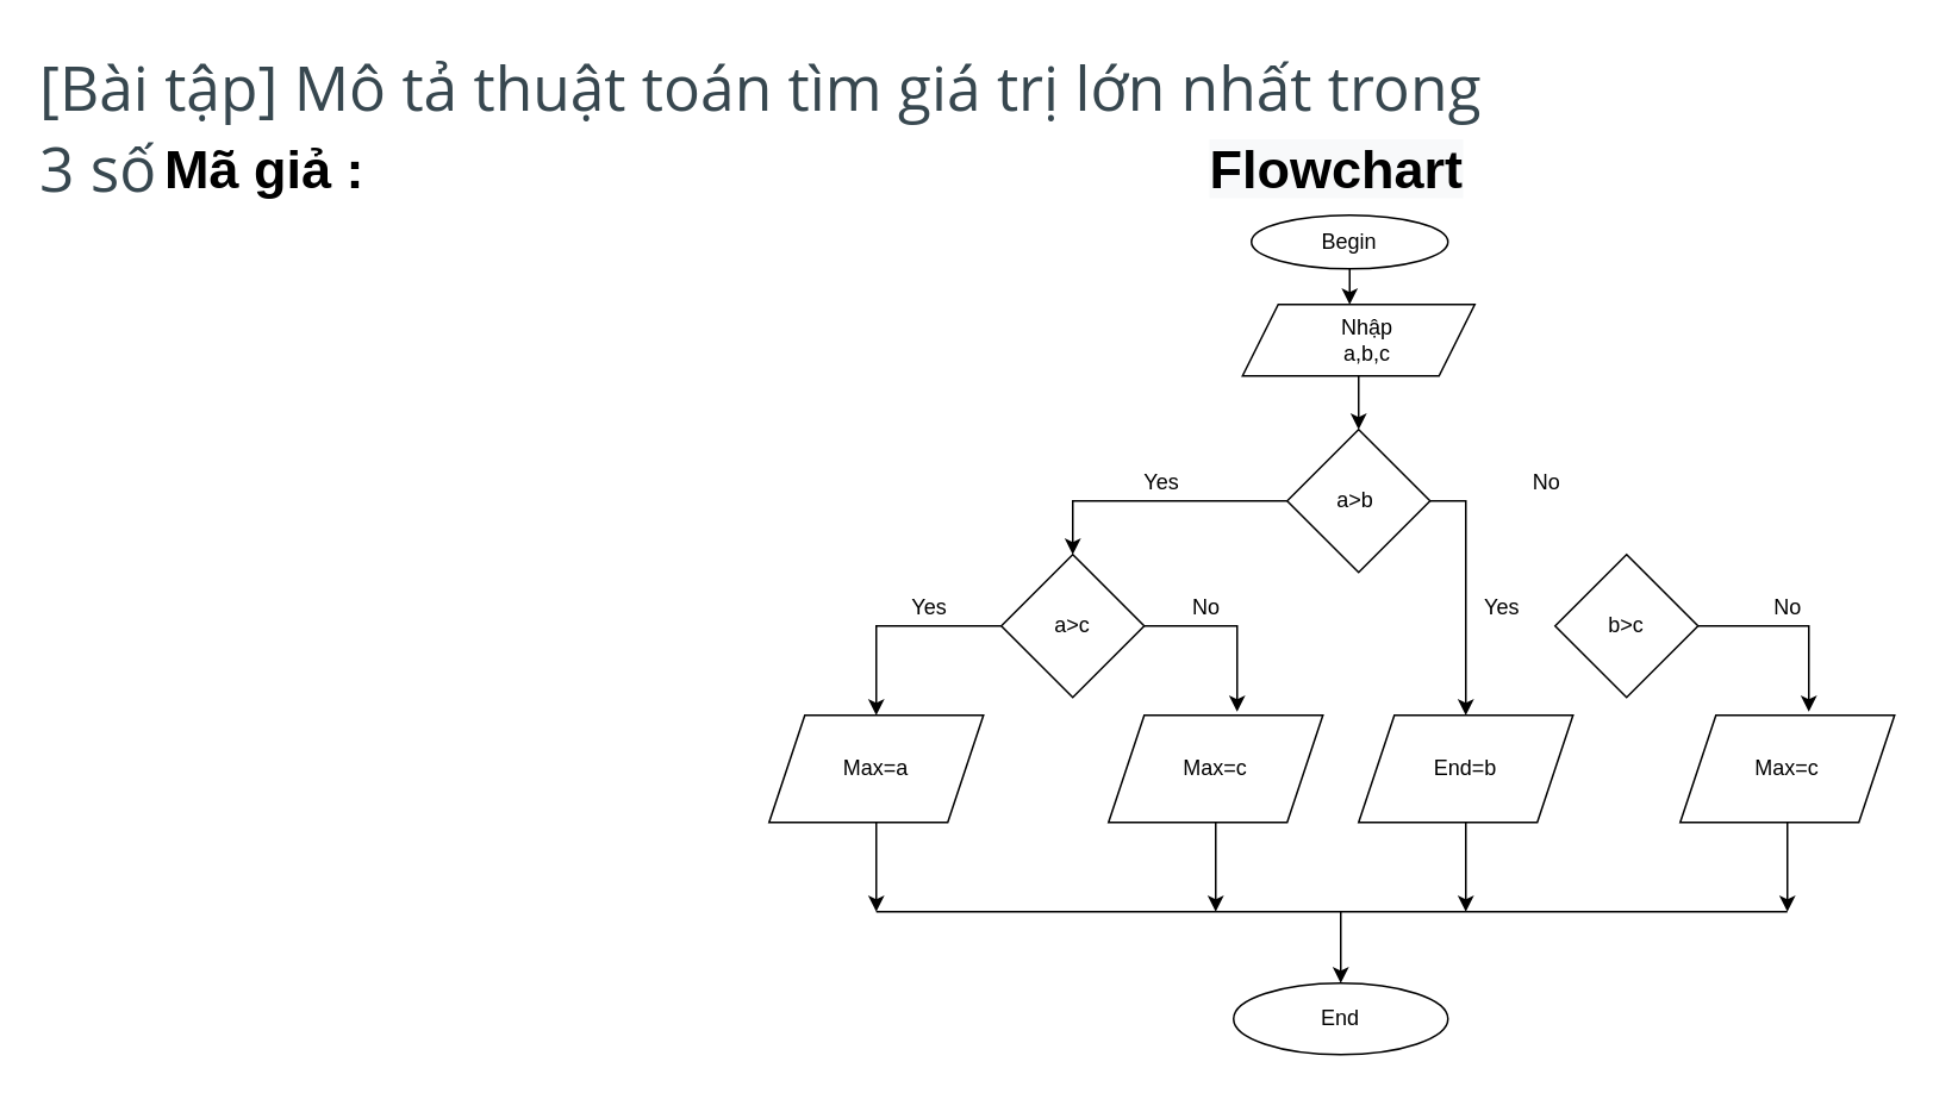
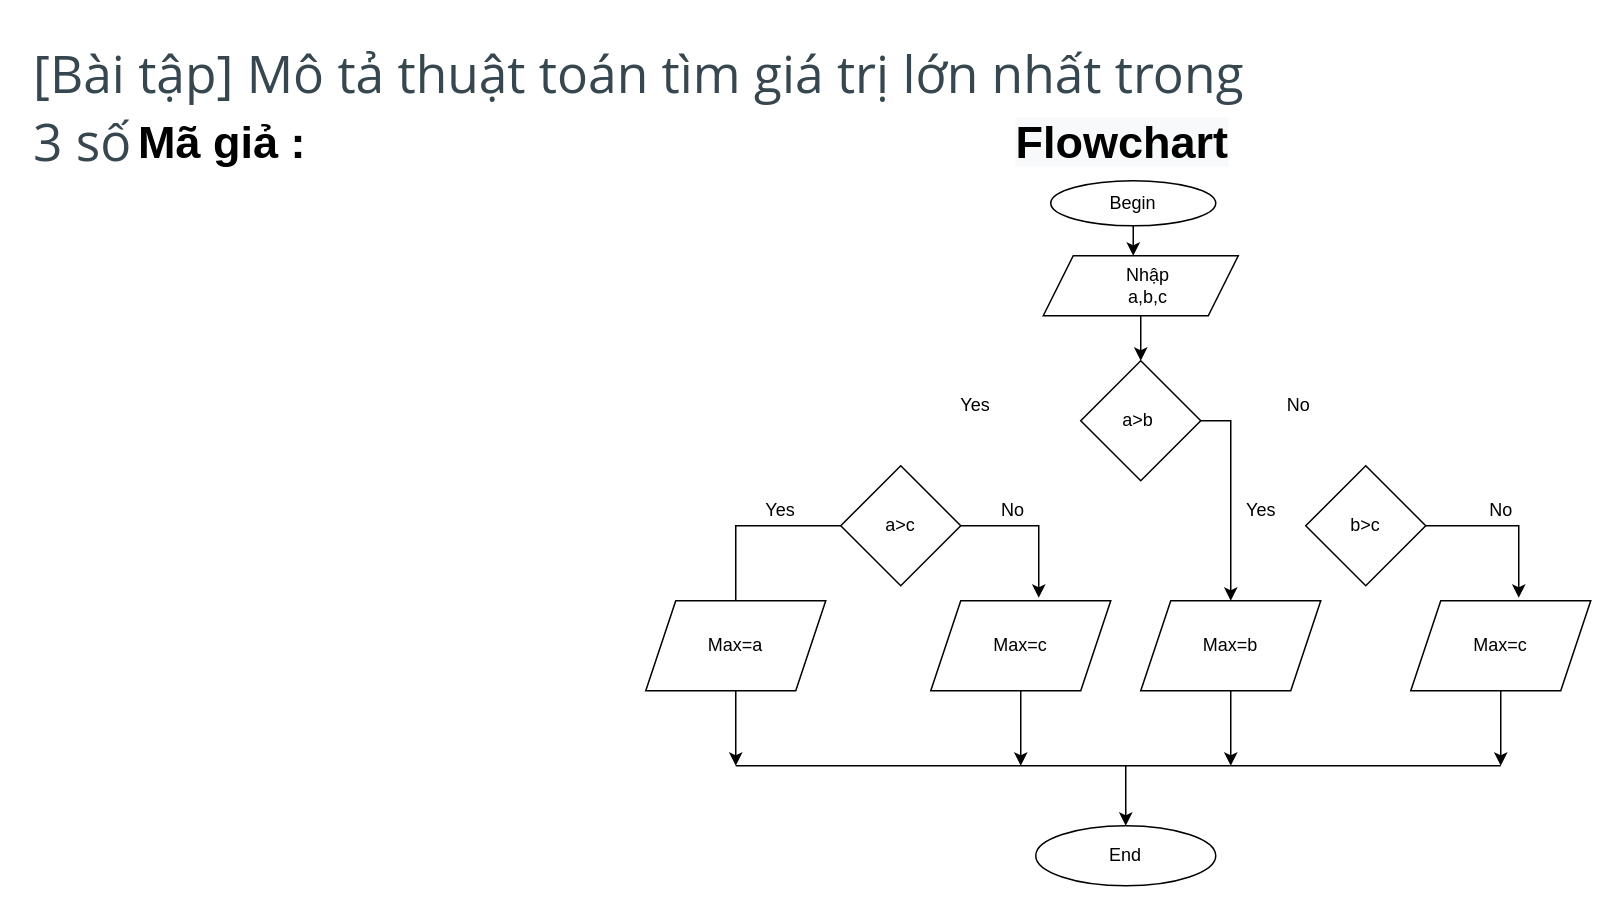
  <mxCell id="0" />
  <mxCell id="1" parent="0" />
  <mxCell id="2" value="&lt;h2 id=&quot;yui_3_17_2_1_1606745321569_44&quot; style=&quot;box-sizing: border-box; margin-top: 0px; margin-bottom: 0.5rem; font-family: &amp;quot;open sans&amp;quot;; font-weight: 400; line-height: 1.3; color: rgb(55, 71, 79); font-size: 2.143rem; font-style: normal; letter-spacing: normal; text-align: left; text-indent: 0px; text-transform: none; word-spacing: 0px; background-color: rgb(255, 255, 255);&quot;&gt;[Bài tập] Mô tả thuật toán tìm giá trị lớn nhất trong 3 số&lt;/h2&gt;" style="text;whiteSpace=wrap;html=1;" parent="1" vertex="1"><mxGeometry x="20" y="20" width="820" height="70" as="geometry" /></mxCell>
  <mxCell id="3" value="&lt;font style=&quot;font-size: 30px&quot;&gt;Mã giả :&lt;/font&gt;" style="text;whiteSpace=wrap;html=1;fontStyle=1" parent="1" vertex="1"><mxGeometry x="90" y="70" width="120" height="30" as="geometry" /></mxCell>
  <mxCell id="4" style="edgeStyle=orthogonalEdgeStyle;rounded=0;orthogonalLoop=1;jettySize=auto;html=1;exitX=0.5;exitY=1;exitDx=0;exitDy=0;" parent="1" source="5" edge="1"><mxGeometry relative="1" as="geometry"><mxPoint x="755" y="170" as="targetPoint" /></mxGeometry></mxCell>
  <mxCell id="5" value="Begin&lt;br&gt;" style="ellipse;whiteSpace=wrap;html=1;" parent="1" vertex="1"><mxGeometry x="700" y="120" width="110" height="30" as="geometry" /></mxCell>
  <mxCell id="6" value="&lt;span style=&quot;color: rgb(0, 0, 0); font-family: helvetica; font-size: 30px; font-style: normal; font-weight: 700; letter-spacing: normal; text-align: center; text-indent: 0px; text-transform: none; word-spacing: 0px; background-color: rgb(248, 249, 250); display: inline; float: none;&quot;&gt;Flowchart&lt;/span&gt;" style="text;whiteSpace=wrap;html=1;fontSize=30;" parent="1" vertex="1"><mxGeometry x="675" y="70" width="170" height="50" as="geometry" /></mxCell>
  <mxCell id="7" style="edgeStyle=orthogonalEdgeStyle;rounded=0;orthogonalLoop=1;jettySize=auto;html=1;exitX=0.5;exitY=1;exitDx=0;exitDy=0;" parent="1" source="5" target="5" edge="1"><mxGeometry relative="1" as="geometry" /></mxCell>
  <mxCell id="8" style="edgeStyle=orthogonalEdgeStyle;rounded=0;orthogonalLoop=1;jettySize=auto;html=1;" parent="1" source="9" edge="1"><mxGeometry relative="1" as="geometry"><mxPoint x="760" y="240" as="targetPoint" /></mxGeometry></mxCell>
  <mxCell id="9" value="" style="shape=parallelogram;perimeter=parallelogramPerimeter;whiteSpace=wrap;html=1;fixedSize=1;" parent="1" vertex="1"><mxGeometry x="695" y="170" width="130" height="40" as="geometry" /></mxCell>
  <mxCell id="10" value="Nhập &lt;br&gt;a,b,c" style="text;html=1;strokeColor=none;fillColor=none;align=center;verticalAlign=middle;whiteSpace=wrap;rounded=0;" parent="1" vertex="1"><mxGeometry x="745" y="180" width="40" height="20" as="geometry" /></mxCell>
- <mxCell id="11" style="edgeStyle=orthogonalEdgeStyle;rounded=0;orthogonalLoop=1;jettySize=auto;html=1;exitX=0;exitY=0.5;exitDx=0;exitDy=0;entryX=0.5;entryY=0;entryDx=0;entryDy=0;" edge="1" parent="1" source="13" target="19"><mxGeometry relative="1" as="geometry" /></mxCell>
+ <mxCell id="11" style="edgeStyle=orthogonalEdgeStyle;rounded=0;orthogonalLoop=1;jettySize=auto;html=1;exitX=0;exitY=0.5;exitDx=0;exitDy=0;entryX=0.5;entryY=0;entryDx=0;entryDy=0;endArrow=none;" edge="1" parent="1" source="13" target="19"><mxGeometry relative="1" as="geometry" /></mxCell>
  <mxCell id="12" style="edgeStyle=orthogonalEdgeStyle;rounded=0;orthogonalLoop=1;jettySize=auto;html=1;exitX=1;exitY=0.5;exitDx=0;exitDy=0;entryX=0.6;entryY=-0.033;entryDx=0;entryDy=0;entryPerimeter=0;" edge="1" parent="1" source="13" target="21"><mxGeometry relative="1" as="geometry"><mxPoint x="690" y="390" as="targetPoint" /></mxGeometry></mxCell>
  <mxCell id="13" value="a&amp;gt;c" style="rhombus;whiteSpace=wrap;html=1;" parent="1" vertex="1"><mxGeometry x="560" y="310" width="80" height="80" as="geometry" /></mxCell>
- <mxCell id="14" style="edgeStyle=orthogonalEdgeStyle;rounded=0;orthogonalLoop=1;jettySize=auto;html=1;entryX=0.5;entryY=0;entryDx=0;entryDy=0;" edge="1" parent="1" source="16" target="13"><mxGeometry relative="1" as="geometry" /></mxCell>
  <mxCell id="15" style="edgeStyle=orthogonalEdgeStyle;rounded=0;orthogonalLoop=1;jettySize=auto;html=1;exitX=1;exitY=0.5;exitDx=0;exitDy=0;" edge="1" parent="1" source="16" target="27"><mxGeometry relative="1" as="geometry" /></mxCell>
  <mxCell id="16" value="a&amp;gt;b&amp;nbsp;" style="rhombus;whiteSpace=wrap;html=1;" parent="1" vertex="1"><mxGeometry x="720" y="240" width="80" height="80" as="geometry" /></mxCell>
  <mxCell id="17" value="Yes" style="text;html=1;strokeColor=none;fillColor=none;align=center;verticalAlign=middle;whiteSpace=wrap;rounded=0;" vertex="1" parent="1"><mxGeometry x="630" y="260" width="40" height="20" as="geometry" /></mxCell>
  <mxCell id="18" style="edgeStyle=orthogonalEdgeStyle;rounded=0;orthogonalLoop=1;jettySize=auto;html=1;" edge="1" parent="1" source="19"><mxGeometry relative="1" as="geometry"><mxPoint x="490" y="510" as="targetPoint" /></mxGeometry></mxCell>
  <mxCell id="19" value="Max=a" style="shape=parallelogram;perimeter=parallelogramPerimeter;whiteSpace=wrap;html=1;fixedSize=1;" vertex="1" parent="1"><mxGeometry x="430" y="400" width="120" height="60" as="geometry" /></mxCell>
  <mxCell id="20" style="edgeStyle=orthogonalEdgeStyle;rounded=0;orthogonalLoop=1;jettySize=auto;html=1;exitX=0.5;exitY=1;exitDx=0;exitDy=0;" edge="1" parent="1" source="21"><mxGeometry relative="1" as="geometry"><mxPoint x="680" y="510" as="targetPoint" /></mxGeometry></mxCell>
  <mxCell id="21" value="Max=c" style="shape=parallelogram;perimeter=parallelogramPerimeter;whiteSpace=wrap;html=1;fixedSize=1;" vertex="1" parent="1"><mxGeometry x="620" y="400" width="120" height="60" as="geometry" /></mxCell>
  <mxCell id="22" value="Yes" style="text;html=1;strokeColor=none;fillColor=none;align=center;verticalAlign=middle;whiteSpace=wrap;rounded=0;" vertex="1" parent="1"><mxGeometry x="500" y="330" width="40" height="20" as="geometry" /></mxCell>
  <mxCell id="23" value="No" style="text;html=1;strokeColor=none;fillColor=none;align=center;verticalAlign=middle;whiteSpace=wrap;rounded=0;" vertex="1" parent="1"><mxGeometry x="655" y="330" width="40" height="20" as="geometry" /></mxCell>
  <mxCell id="24" style="edgeStyle=orthogonalEdgeStyle;rounded=0;orthogonalLoop=1;jettySize=auto;html=1;exitX=1;exitY=0.5;exitDx=0;exitDy=0;entryX=0.6;entryY=-0.033;entryDx=0;entryDy=0;entryPerimeter=0;" edge="1" parent="1" source="25" target="29"><mxGeometry relative="1" as="geometry"><Array as="points"><mxPoint x="1012" y="350" /></Array></mxGeometry></mxCell>
  <mxCell id="25" value="b&amp;gt;c" style="rhombus;whiteSpace=wrap;html=1;" vertex="1" parent="1"><mxGeometry x="870" y="310" width="80" height="80" as="geometry" /></mxCell>
  <mxCell id="26" style="edgeStyle=orthogonalEdgeStyle;rounded=0;orthogonalLoop=1;jettySize=auto;html=1;exitX=0.5;exitY=1;exitDx=0;exitDy=0;" edge="1" parent="1" source="27"><mxGeometry relative="1" as="geometry"><mxPoint x="820" y="510" as="targetPoint" /></mxGeometry></mxCell>
- <mxCell id="27" value="End=b" style="shape=parallelogram;perimeter=parallelogramPerimeter;whiteSpace=wrap;html=1;fixedSize=1;" vertex="1" parent="1"><mxGeometry x="760" y="400" width="120" height="60" as="geometry" /></mxCell>
+ <mxCell id="27" value="Max=b" style="shape=parallelogram;perimeter=parallelogramPerimeter;whiteSpace=wrap;html=1;fixedSize=1;" vertex="1" parent="1"><mxGeometry x="760" y="400" width="120" height="60" as="geometry" /></mxCell>
  <mxCell id="28" style="edgeStyle=orthogonalEdgeStyle;rounded=0;orthogonalLoop=1;jettySize=auto;html=1;exitX=0.5;exitY=1;exitDx=0;exitDy=0;" edge="1" parent="1" source="29"><mxGeometry relative="1" as="geometry"><mxPoint x="1000" y="510" as="targetPoint" /></mxGeometry></mxCell>
  <mxCell id="29" value="Max=c" style="shape=parallelogram;perimeter=parallelogramPerimeter;whiteSpace=wrap;html=1;fixedSize=1;" vertex="1" parent="1"><mxGeometry x="940" y="400" width="120" height="60" as="geometry" /></mxCell>
  <mxCell id="30" value="Yes" style="text;html=1;align=center;verticalAlign=middle;resizable=0;points=[];autosize=1;" vertex="1" parent="1"><mxGeometry x="820" y="330" width="40" height="20" as="geometry" /></mxCell>
  <mxCell id="31" value="No" style="text;html=1;align=center;verticalAlign=middle;resizable=0;points=[];autosize=1;" vertex="1" parent="1"><mxGeometry x="985" y="330" width="30" height="20" as="geometry" /></mxCell>
  <mxCell id="32" value="No" style="text;html=1;align=center;verticalAlign=middle;resizable=0;points=[];autosize=1;" vertex="1" parent="1"><mxGeometry x="850" y="260" width="30" height="20" as="geometry" /></mxCell>
  <mxCell id="33" value="" style="endArrow=none;html=1;" edge="1" parent="1"><mxGeometry width="50" height="50" relative="1" as="geometry"><mxPoint x="490" y="510" as="sourcePoint" /><mxPoint x="1000" y="510" as="targetPoint" /><Array as="points"><mxPoint x="750" y="510" /></Array></mxGeometry></mxCell>
  <mxCell id="34" value="" style="endArrow=classic;html=1;" edge="1" parent="1"><mxGeometry width="50" height="50" relative="1" as="geometry"><mxPoint x="750" y="510" as="sourcePoint" /><mxPoint x="750" y="550" as="targetPoint" /></mxGeometry></mxCell>
  <mxCell id="35" value="End" style="ellipse;whiteSpace=wrap;html=1;" vertex="1" parent="1"><mxGeometry x="690" y="550" width="120" height="40" as="geometry" /></mxCell>
